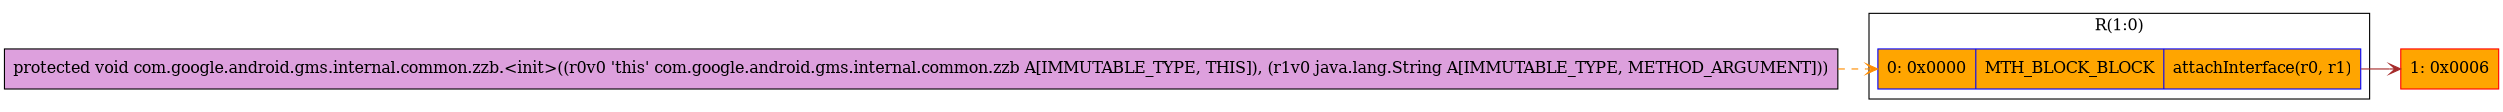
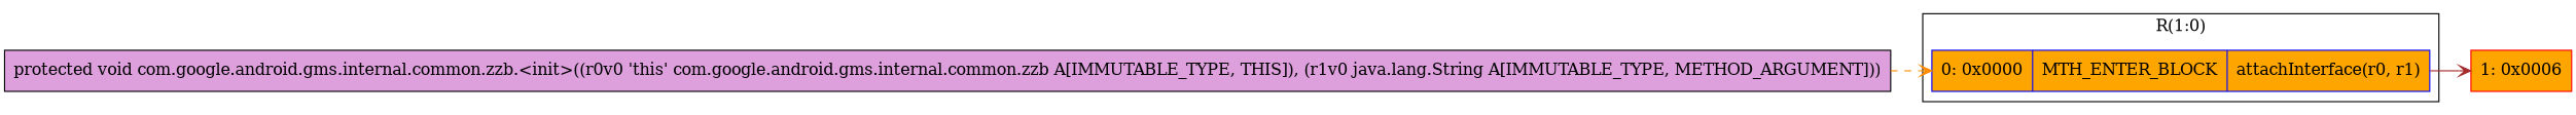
  digraph {
    rankdir=LR
    node [shape=record style=filled fillcolor=orange]
    edge [arrowhead=vee]
-   n1 [color=blue label="{0\:\ 0x0000|MTH_BLOCK_BLOCK\l|attachInterface(r0, r1)\l}"]
+   n1 [color=blue label="{0\:\ 0x0000|MTH_ENTER_BLOCK\l|attachInterface(r0, r1)\l}"]
    n2 [color=red label="{1\:\ 0x0006}"]
    n3 [label="{protected void com.google.android.gms.internal.common.zzb.\<init\>((r0v0 'this' com.google.android.gms.internal.common.zzb A[IMMUTABLE_TYPE, THIS]), (r1v0 java.lang.String A[IMMUTABLE_TYPE, METHOD_ARGUMENT])) }" fillcolor=plum]
    subgraph cluster_1 {
      label="R(1:0)"
      n1
    }
    n1 -> n2 [color=brown style=solid]
    n3 -> n1 [color=darkorange style=dashed]
  }
